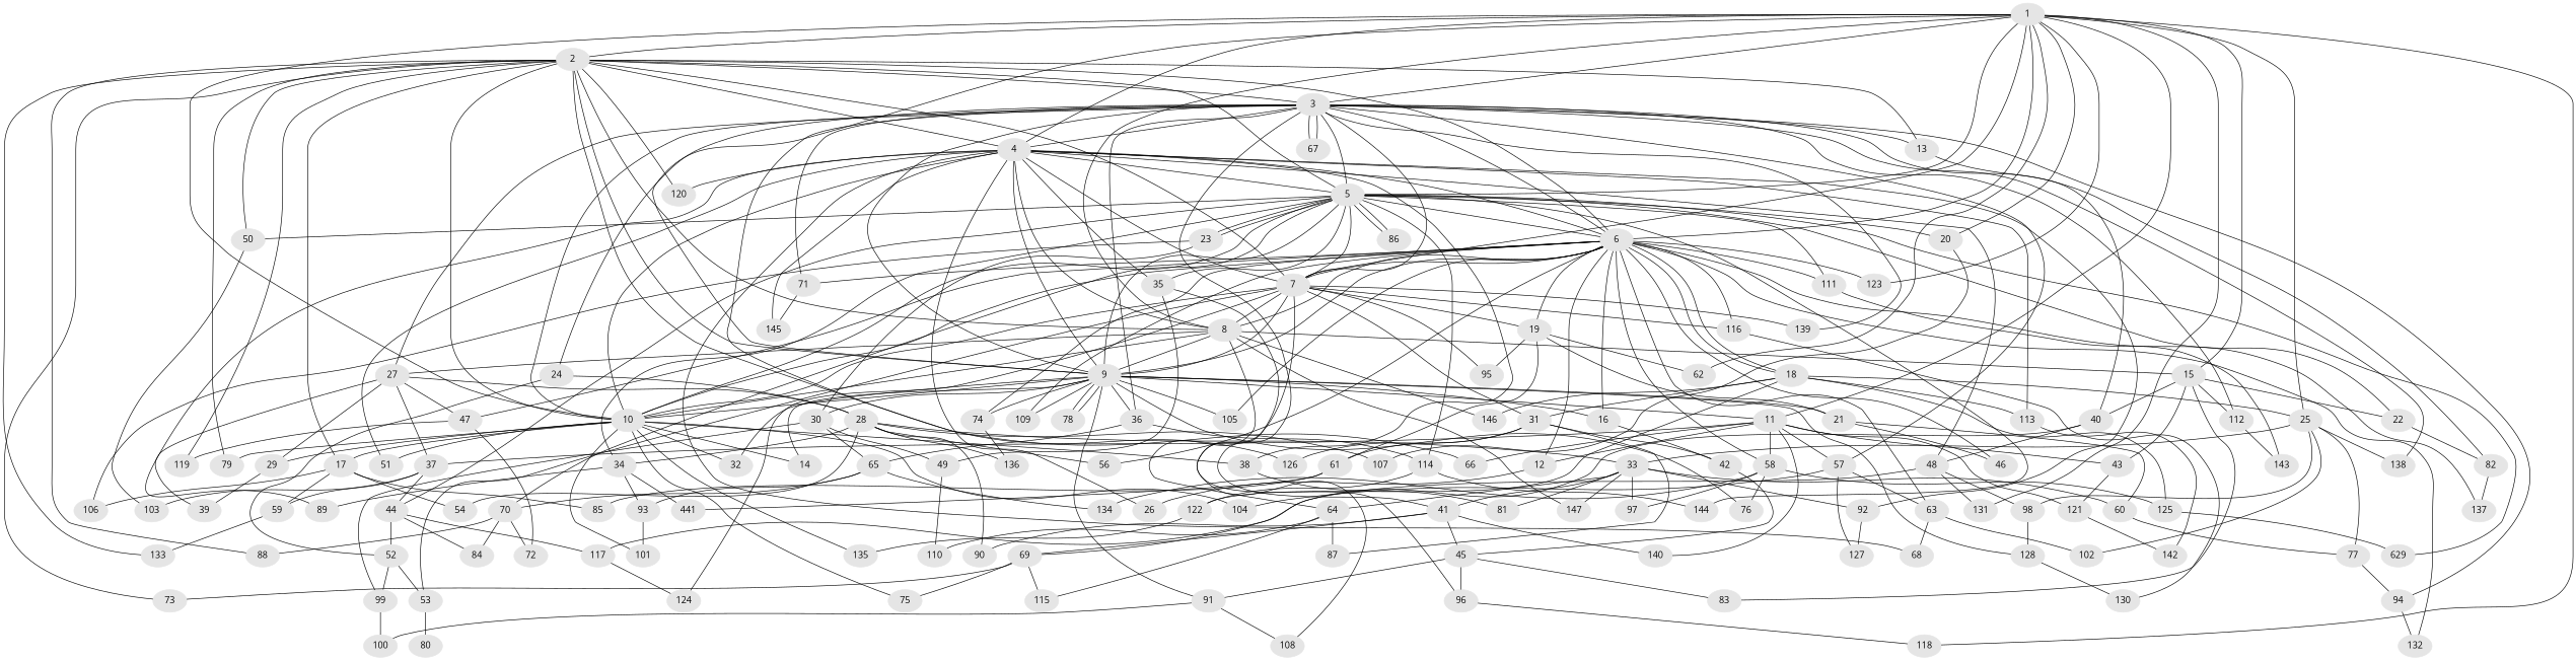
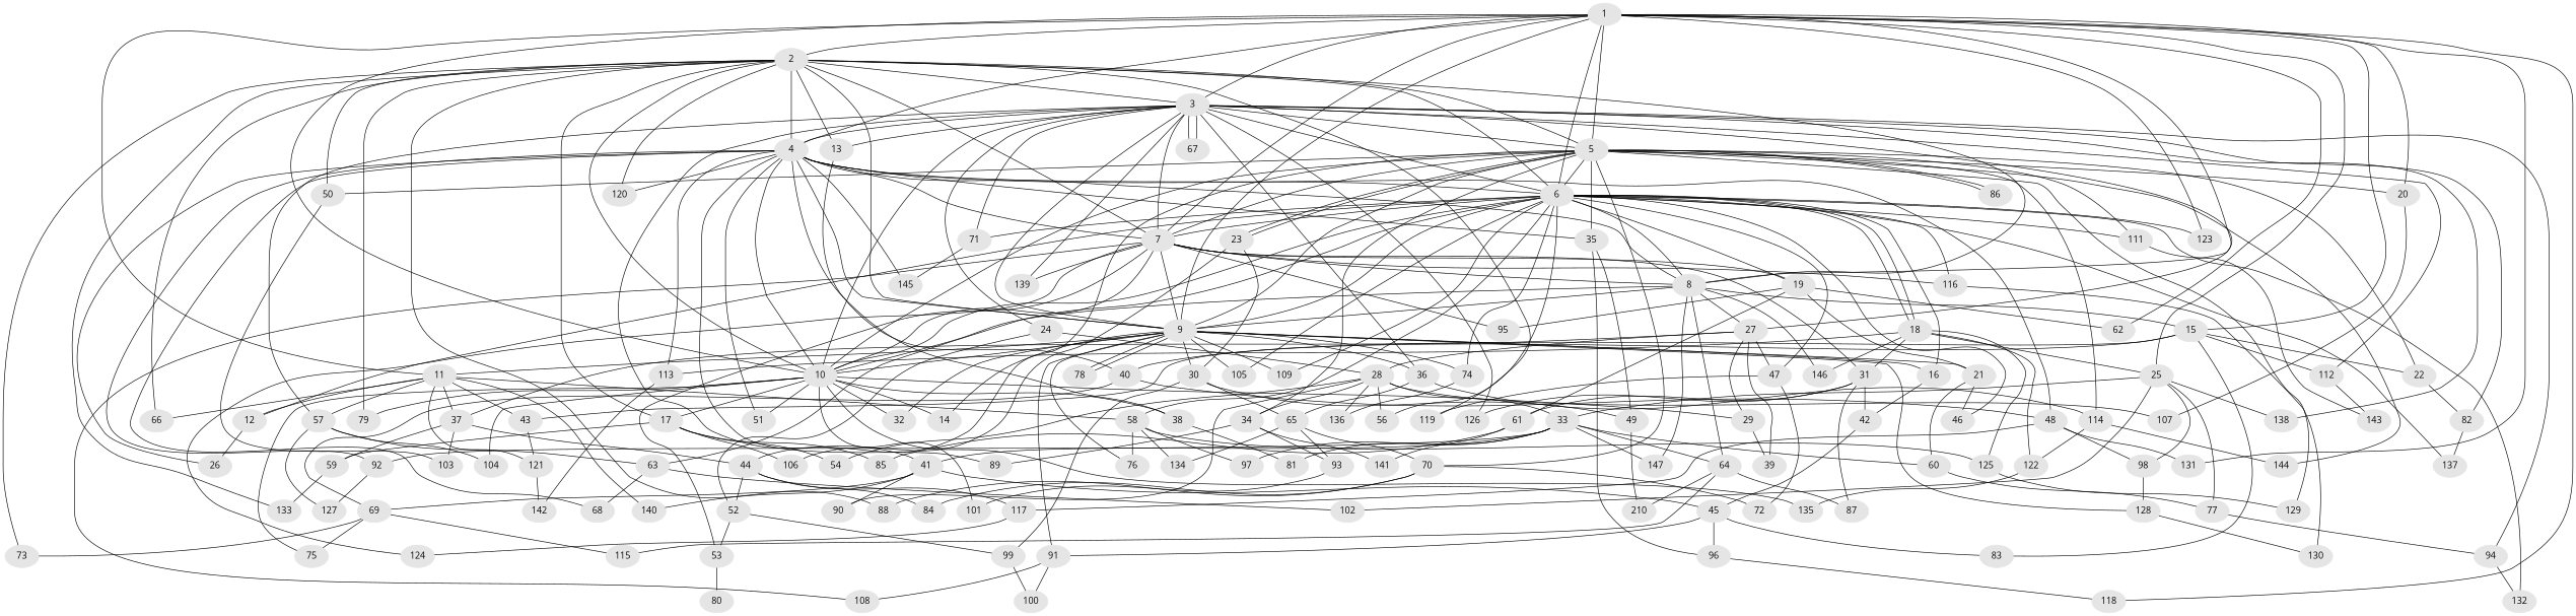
  graph {
    fontname="Open Sans"
    node [color=gray90 fontname="Open Sans" style=filled]
    edge [fontname="Open Sans"]
    1
    2
    3
    4
    5
    6
    7
    8
    9
    10
    11
    15
    20
    25
    62
    118
    123
    131
    13
    17
    50
    66
    73
    79
    88
    119
    120
    133
    24
    27
    36
    41
    57
    67
    71
    82
    94
    112
    126
    138
    139
    26
    35
    38
    48
    51
    68
    89
    92
    113
    145
    22
    23
    34
    44
    70
    86
    111
    114
-   129 [label=629]
+   129
    144
    12
    16
    18
    19
    46
    47
    56
    58
    63
    74
    105
    109
    116
    132
    137
    31
    53
    95
    108
    124
    64
    146
    147
    14
    21
    30
    32
    76
    78
    91
    128
    29
    75
    101
    104
    135
    37
    43
    121
    140
    40
    83
    107
    33
    77
    98
    102
    54
    59
    85
    106
    103
    28
    52
    39
    65
    90
    69
    45
    127
    143
    49
    96
    81
    117
    142
    93
-   141 [label=441]
+   141
    84
    72
    122
    42
    125
    61
    97
    134
    136
    130
    87
    80
-   110
+   110 [label=210]
    115
    60
    99
    100
    1 -- 2
    1 -- 3
    1 -- 4
    1 -- 5
    1 -- 6
    1 -- 7
    1 -- 8
    1 -- 9
    1 -- 10
    1 -- 11
    1 -- 15
    1 -- 20
    1 -- 25
    1 -- 62
    1 -- 118
    1 -- 123
    1 -- 131
    2 -- 3
    2 -- 4
    2 -- 5
    2 -- 6
    2 -- 7
    2 -- 8
    2 -- 9
    2 -- 10
    2 -- 13
    2 -- 17
    2 -- 50
    2 -- 66
    2 -- 73
    2 -- 79
    2 -- 88
    2 -- 119
    2 -- 120
    2 -- 133
    3 -- 4
    3 -- 5
    3 -- 6
    3 -- 7
    3 -- 9
    3 -- 10
    3 -- 13
    3 -- 24
    3 -- 27
    3 -- 36
    3 -- 41
    3 -- 57
    3 -- 67
    3 -- 67
    3 -- 71
    3 -- 82
    3 -- 94
    3 -- 112
    3 -- 126
    3 -- 138
    3 -- 139
-   4 -- 5
    4 -- 6
    4 -- 7
    4 -- 8
    4 -- 9
    4 -- 10
    4 -- 120
    4 -- 26
    4 -- 35
    4 -- 38
    4 -- 48
    4 -- 51
    4 -- 68
    4 -- 89
    4 -- 92
    4 -- 113
    4 -- 145
    5 -- 6
    5 -- 7
    5 -- 9
    5 -- 10
    5 -- 20
    5 -- 50
    5 -- 35
    5 -- 22
    5 -- 23
    5 -- 23
    5 -- 34
    5 -- 44
    5 -- 70
    5 -- 86
    5 -- 86
    5 -- 111
    5 -- 114
    5 -- 129
    5 -- 144
    6 -- 7
    6 -- 8
    6 -- 9
    6 -- 10
    6 -- 123
    6 -- 71
    6 -- 111
    6 -- 12
    6 -- 16
    6 -- 18
    6 -- 18
    6 -- 19
    6 -- 46
    6 -- 47
    6 -- 56
    6 -- 58
    6 -- 63
    6 -- 74
    6 -- 105
    6 -- 109
    6 -- 116
    6 -- 132
    6 -- 137
    7 -- 8
    7 -- 9
    7 -- 10
    7 -- 139
    7 -- 19
    7 -- 116
    7 -- 31
    7 -- 53
    7 -- 95
    7 -- 108
    7 -- 124
    8 -- 9
    8 -- 10
    8 -- 15
    8 -- 27
    8 -- 64
    8 -- 146
    8 -- 147
    9 -- 10
    9 -- 11
    9 -- 36
    9 -- 16
    9 -- 74
    9 -- 105
    9 -- 109
    9 -- 14
    9 -- 21
    9 -- 30
    9 -- 32
    9 -- 76
    9 -- 78
    9 -- 78
    9 -- 91
    9 -- 128
    10 -- 17
    10 -- 79
    10 -- 38
    10 -- 51
    10 -- 14
    10 -- 32
    10 -- 29
    10 -- 75
    10 -- 101
    10 -- 104
    10 -- 135
    11 -- 66
    11 -- 57
    11 -- 12
    11 -- 58
    11 -- 37
    11 -- 43
    11 -- 121
    11 -- 140
    15 -- 112
    15 -- 22
    15 -- 43
    15 -- 40
    15 -- 83
    20 -- 107
    25 -- 138
    25 -- 33
    25 -- 77
    25 -- 98
    25 -- 102
    13 -- 40
    17 -- 54
    17 -- 59
    17 -- 85
    17 -- 106
    50 -- 103
    24 -- 28
    24 -- 52
    27 -- 47
    27 -- 29
    27 -- 37
    27 -- 28
    27 -- 39
    36 -- 114
    36 -- 65
    41 -- 140
    41 -- 90
    41 -- 69
    41 -- 45
    57 -- 63
    57 -- 104
    57 -- 127
    71 -- 145
    82 -- 137
    94 -- 132
    112 -- 143
    35 -- 49
    35 -- 96
    38 -- 81
    48 -- 131
    48 -- 98
    48 -- 117
    92 -- 127
    113 -- 142
    22 -- 82
    23 -- 30
    23 -- 106
    34 -- 89
    34 -- 93
    34 -- 141
    44 -- 52
    44 -- 117
    44 -- 84
    70 -- 88
    70 -- 84
    70 -- 72
    111 -- 143
    114 -- 144
    114 -- 122
    12 -- 26
    16 -- 42
    18 -- 25
    18 -- 113
    18 -- 31
    18 -- 146
    18 -- 122
    18 -- 125
    19 -- 62
    19 -- 95
    19 -- 21
    19 -- 61
    47 -- 119
    47 -- 72
    58 -- 76
    58 -- 125
    58 -- 97
    58 -- 134
    63 -- 68
    63 -- 102
    74 -- 136
    116 -- 130
    31 -- 126
    31 -- 42
    31 -- 61
    31 -- 87
    53 -- 80
    64 -- 87
    64 -- 110
    64 -- 115
    21 -- 46
    21 -- 60
    30 -- 65
    30 -- 49
    30 -- 99
    91 -- 108
    91 -- 100
    128 -- 130
    29 -- 39
    37 -- 44
    37 -- 59
    37 -- 103
    43 -- 121
    121 -- 142
    40 -- 48
    40 -- 69
    33 -- 41
    33 -- 92
    33 -- 64
    33 -- 147
    33 -- 81
    33 -- 97
    33 -- 60
    77 -- 94
    98 -- 128
    59 -- 133
    28 -- 34
    28 -- 56
    28 -- 107
    28 -- 33
    28 -- 54
    28 -- 90
    28 -- 136
    52 -- 53
    52 -- 99
    65 -- 70
    65 -- 93
    65 -- 134
    69 -- 73
    69 -- 75
    69 -- 115
    45 -- 91
    45 -- 83
    45 -- 96
    49 -- 110
    96 -- 118
    117 -- 124
    93 -- 101
    122 -- 135
    42 -- 45
    125 -- 129
    61 -- 85
    61 -- 141
    60 -- 77
    99 -- 100
  }
